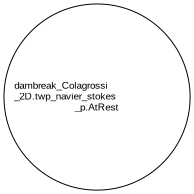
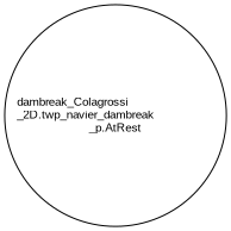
  digraph {
    rankdir=TB
    fontname="Liberation Sans"
-   n1 [color=black fillcolor=white fontname="Liberation Sans" fontsize=10 height=0.2 label="dambreak_Colagrossi\l_2D.twp_navier_stokes\l_p.AtRest" shape=circle style=filled width=0.4]
+   n1 [color=black fillcolor=white fontname="Liberation Sans" fontsize=10 height=0.2 label="dambreak_Colagrossi\l_2D.twp_navier_dambreak\l_p.AtRest" shape=circle style=filled width=0.4]
  }
